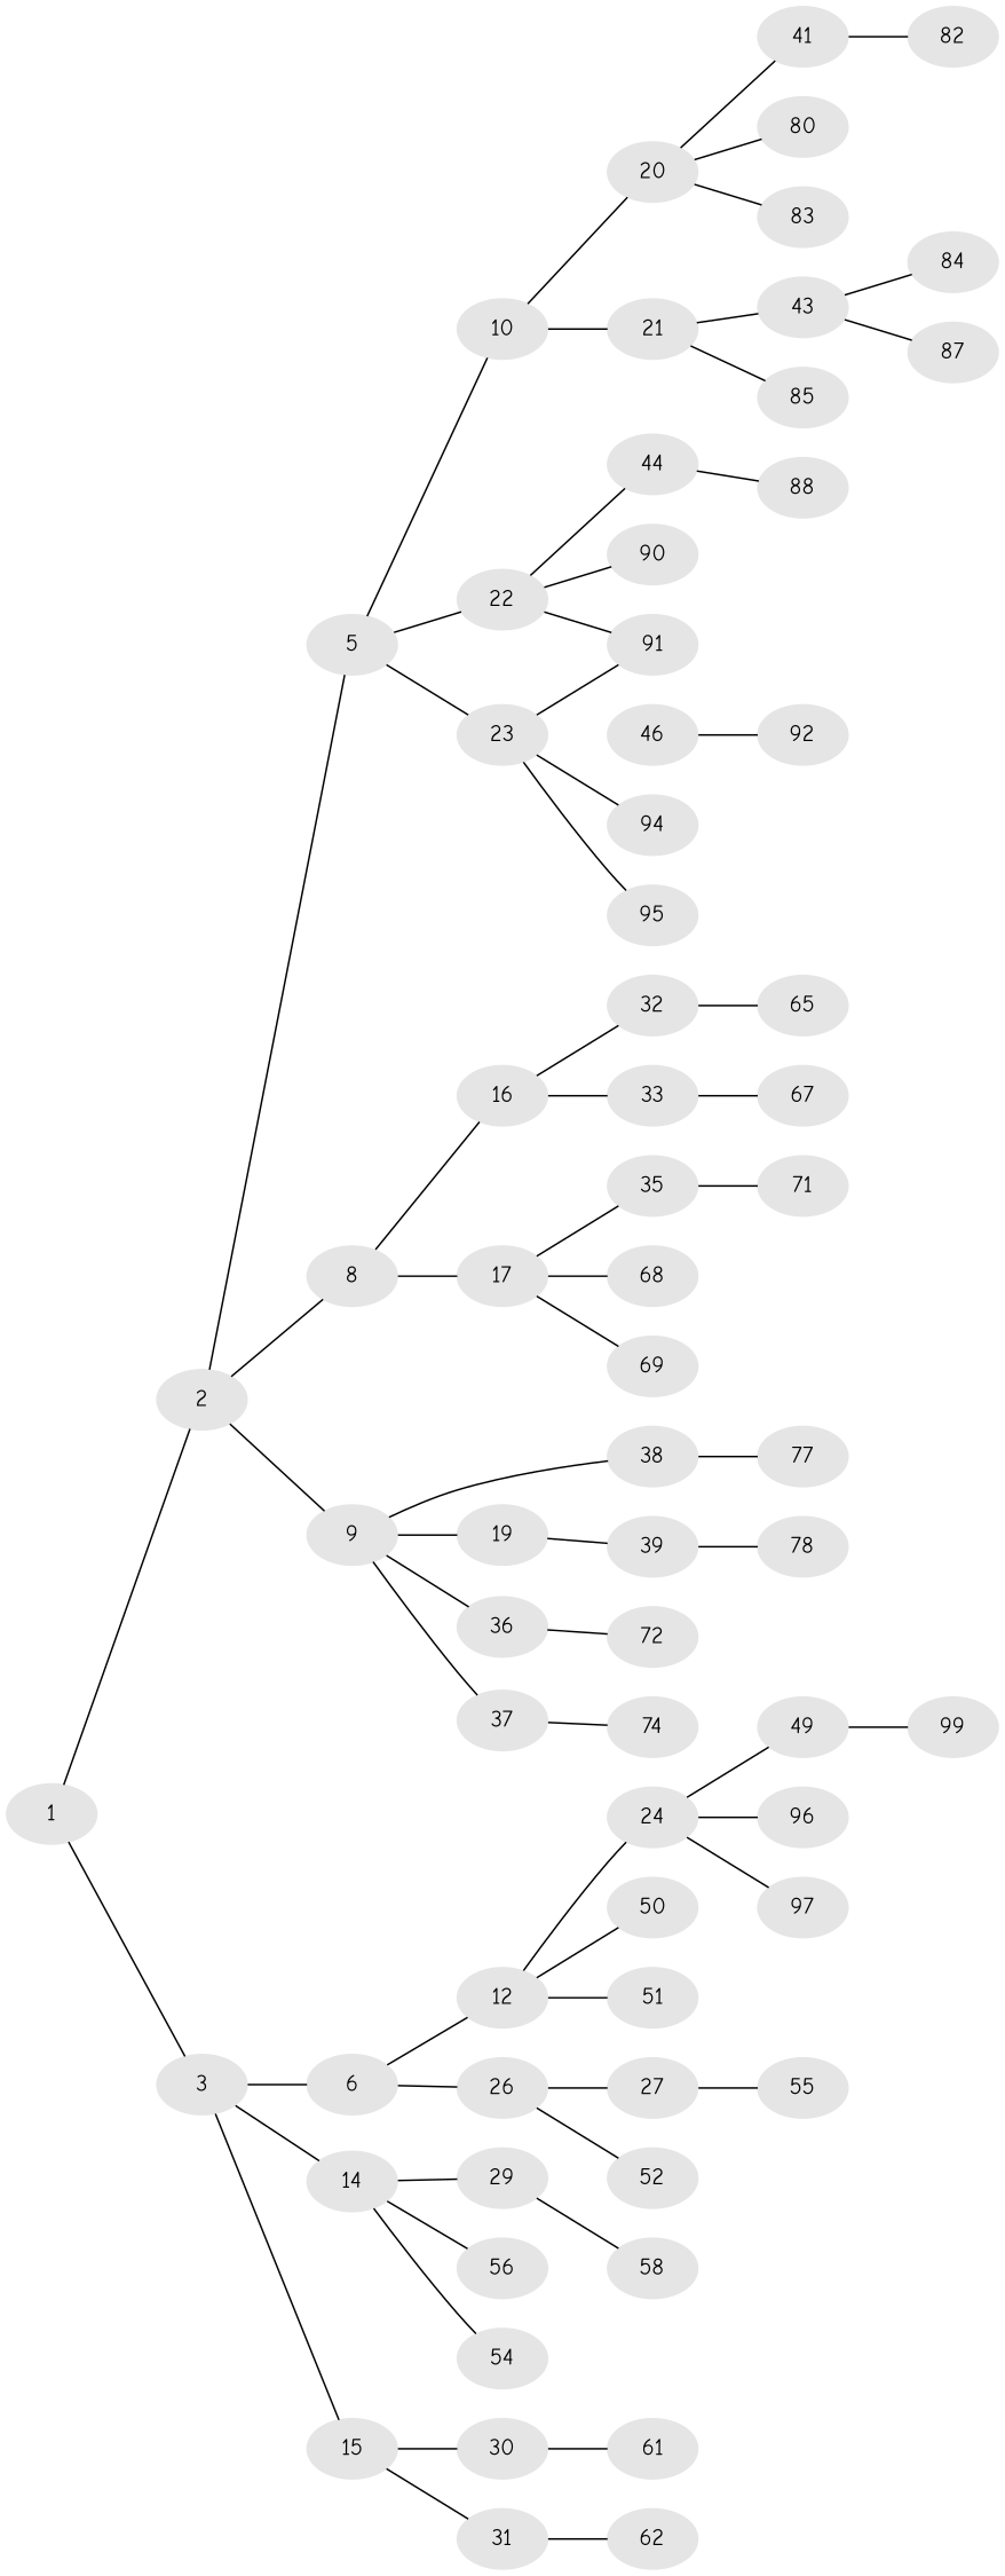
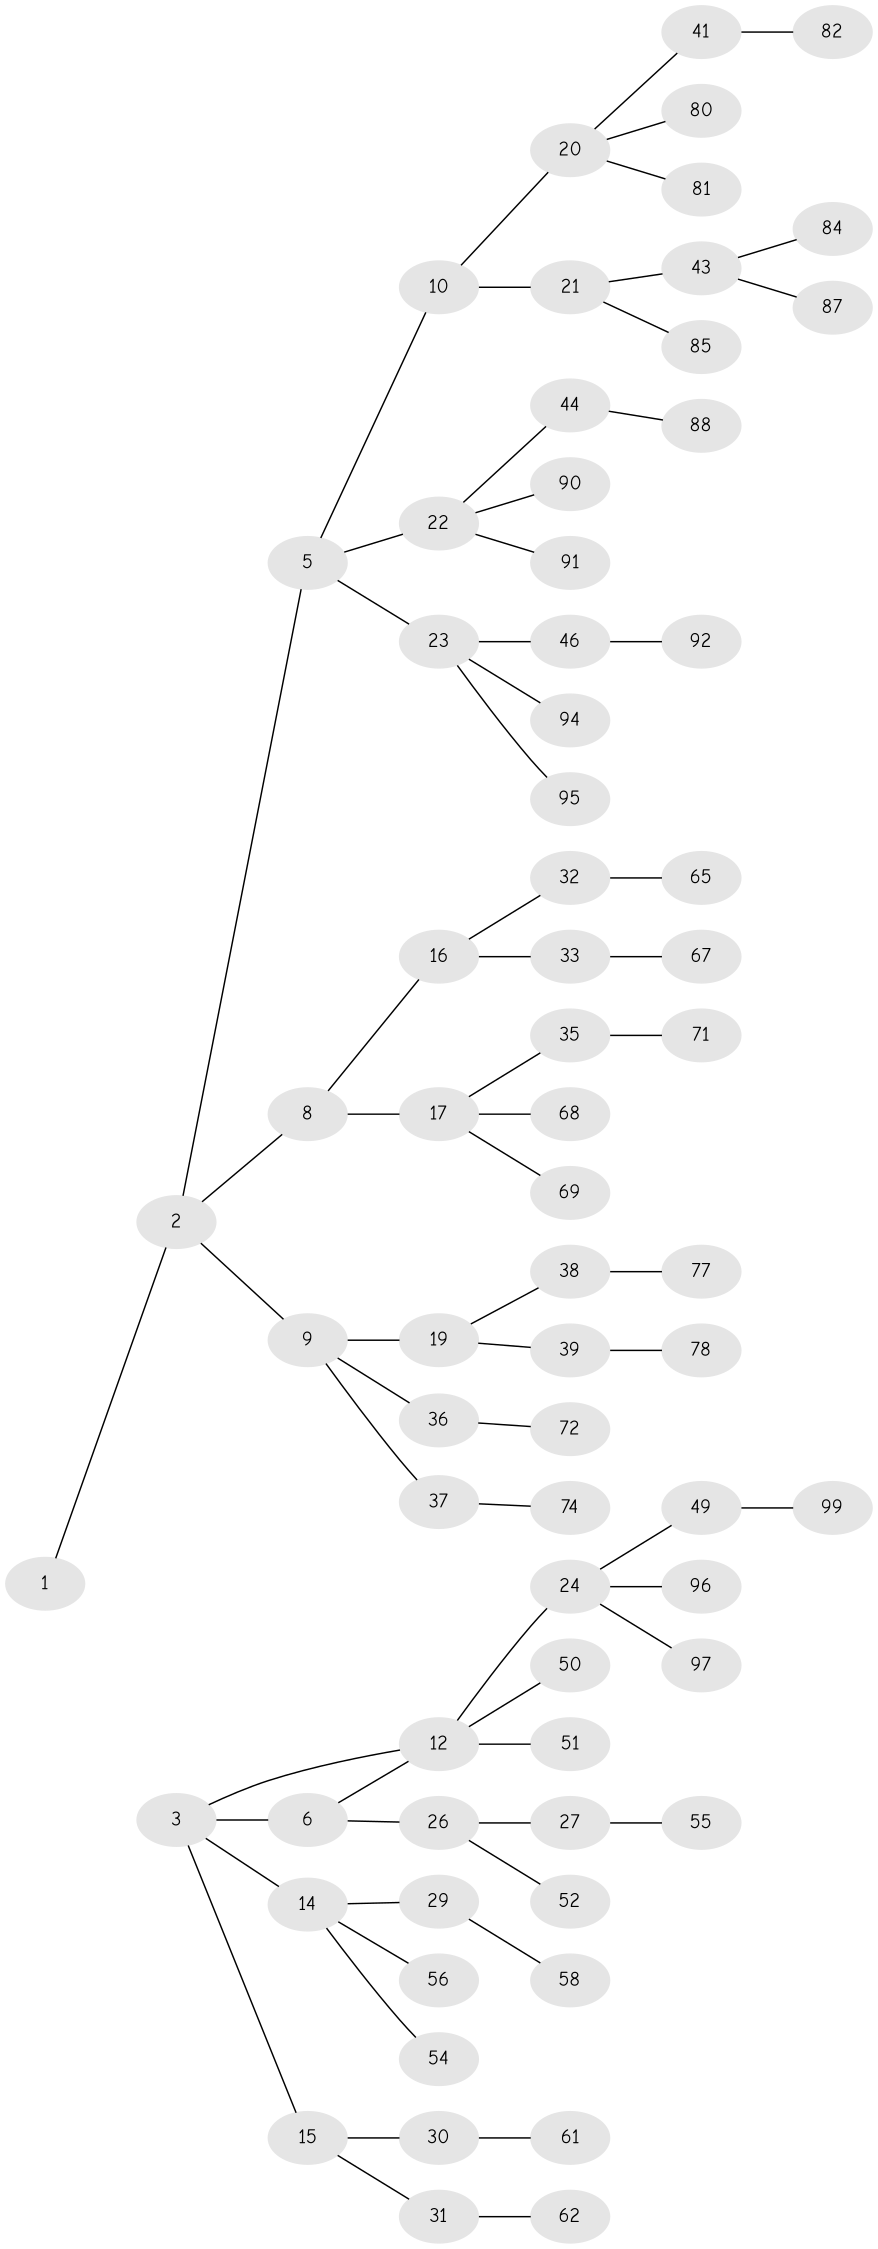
  graph {
    fontname="Comic Neue"
    rankdir=LR
    node [color=gray90 fontname="Comic Neue" latent=0.166667 style=filled]
    edge [fontname="Comic Neue"]
    2 [latent=1 super="+4"]
    5 [latent=0.5 super="+11"]
    8 [latent=0.333333]
    9 [latent=0.333333 super="+18"]
    1 [latent=""]
    3 [latent=1 super="+7"]
    6 [latent=0.5 super="+13"]
    14 [latent=0.333333 super="+28"]
    15 [latent=0.333333]
    10 [latent=0.333333]
    22 [latent=0.25 super="+45"]
    23 [latent=0.25 super="+47"]
    16 [latent=0.25]
    17 [latent=0.25 super="+34"]
    19 [latent=0.25]
    36 [latent=0.2 super="+73"]
    37 [latent=0.2 super="+75"]
    12 [latent=0.333333 super="+25"]
    26 [latent=0.25 super="+53"]
    29 [latent=0.25 super="+59"]
    56 [latent=0.2]
    n22 [label=54 latent=0.2]
    30 [latent=0.25 super="+60"]
    31 [latent=0.25 super="+63"]
    20 [latent=0.25 super="+40"]
    21 [latent=0.25 super="+42"]
    44 [latent=0.2 super="+89"]
    90
    91
    46 [latent=0.2 super="+93"]
    94
    95
    24 [latent=0.25 super="+48"]
    50 [latent=0.2 super="+100"]
    51 [latent=0.2]
    27 [latent=0.25 super="+54"]
    52 [latent=0.2]
    55 [latent=0.2]
    32 [latent=0.2 super="+64"]
    33 [latent=0.2 super="+66"]
    35 [latent=0.2 super="+70"]
    68
    69
    38 [latent=0.2 super="+76"]
    39 [latent=0.2 super="+79"]
    72
    74
    41 [latent=0.2 super="+83"]
    80
-   81 [label=83]
+   81
    43 [latent=0.2 super="+86"]
    85
    49 [latent=0.2 super="+98"]
    96
    97
    58 [latent=0.2]
    61 [latent=0.2]
    62 [latent=0.2]
    65
    67
    71
    77
    78
    82
    84
    87
    88
    92
    99
    2 -- 5
    2 -- 8
    2 -- 9
    5 -- 10
    5 -- 22
    5 -- 23
    8 -- 16
    8 -- 17
    9 -- 19
    9 -- 36
    9 -- 37
    1 -- 2
-   1 -- 3
+   12 -- 3
    3 -- 6
    3 -- 14
    3 -- 15
    6 -- 12
    6 -- 26
    14 -- 29
    14 -- 56
    14 -- n22
    15 -- 30
    15 -- 31
    10 -- 20
    10 -- 21
    22 -- 44
    22 -- 90
    22 -- 91
-   23 -- 91
+   23 -- 46
    23 -- 94
    23 -- 95
    16 -- 32
    16 -- 33
    17 -- 35
    17 -- 68
    17 -- 69
-   9 -- 38
+   19 -- 38
    19 -- 39
    36 -- 72
    37 -- 74
    12 -- 24
    12 -- 50
    12 -- 51
    26 -- 27
    26 -- 52
    29 -- 58
    30 -- 61
    31 -- 62
    20 -- 41
    20 -- 80
    20 -- 81
    21 -- 43
    21 -- 85
    44 -- 88
    46 -- 92
    24 -- 49
    24 -- 96
    24 -- 97
    27 -- 55
    32 -- 65
    33 -- 67
    35 -- 71
    38 -- 77
    39 -- 78
    41 -- 82
    43 -- 84
    43 -- 87
    49 -- 99
  }
